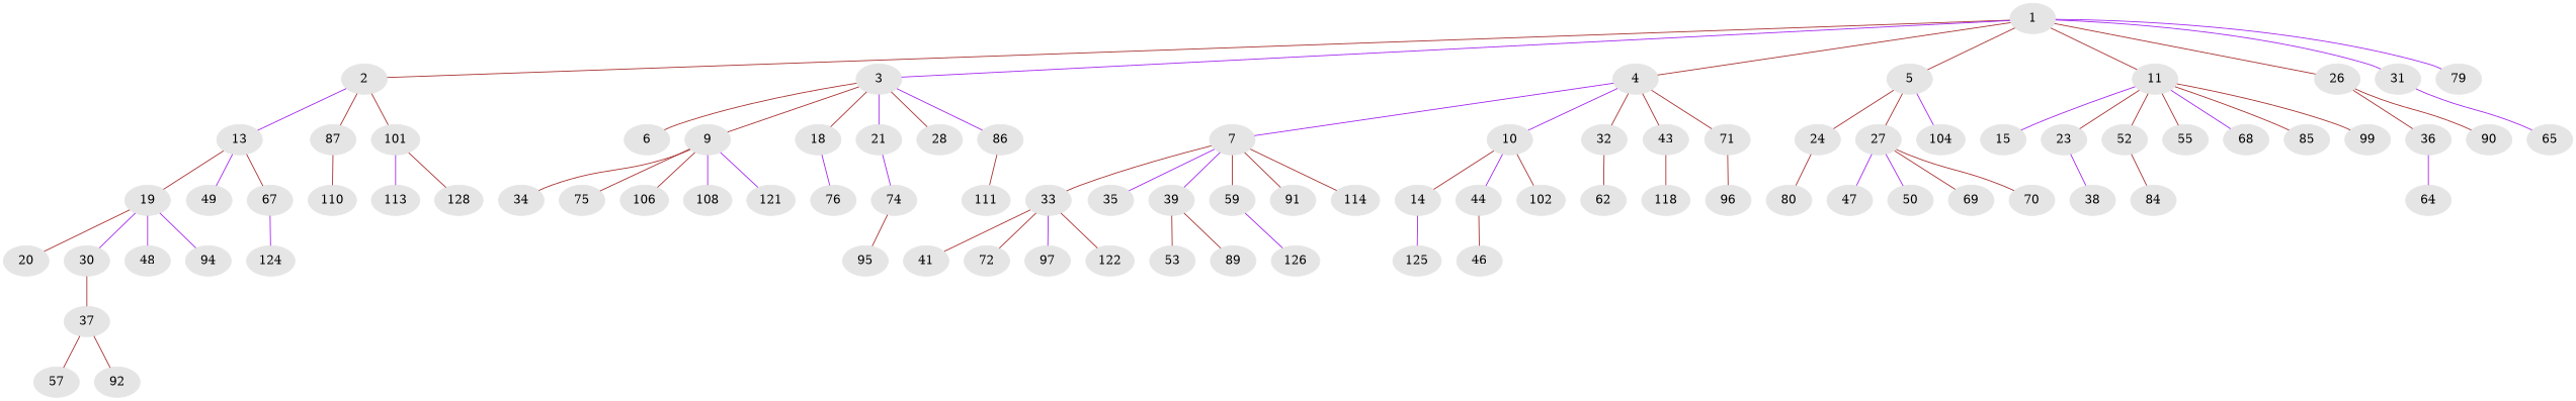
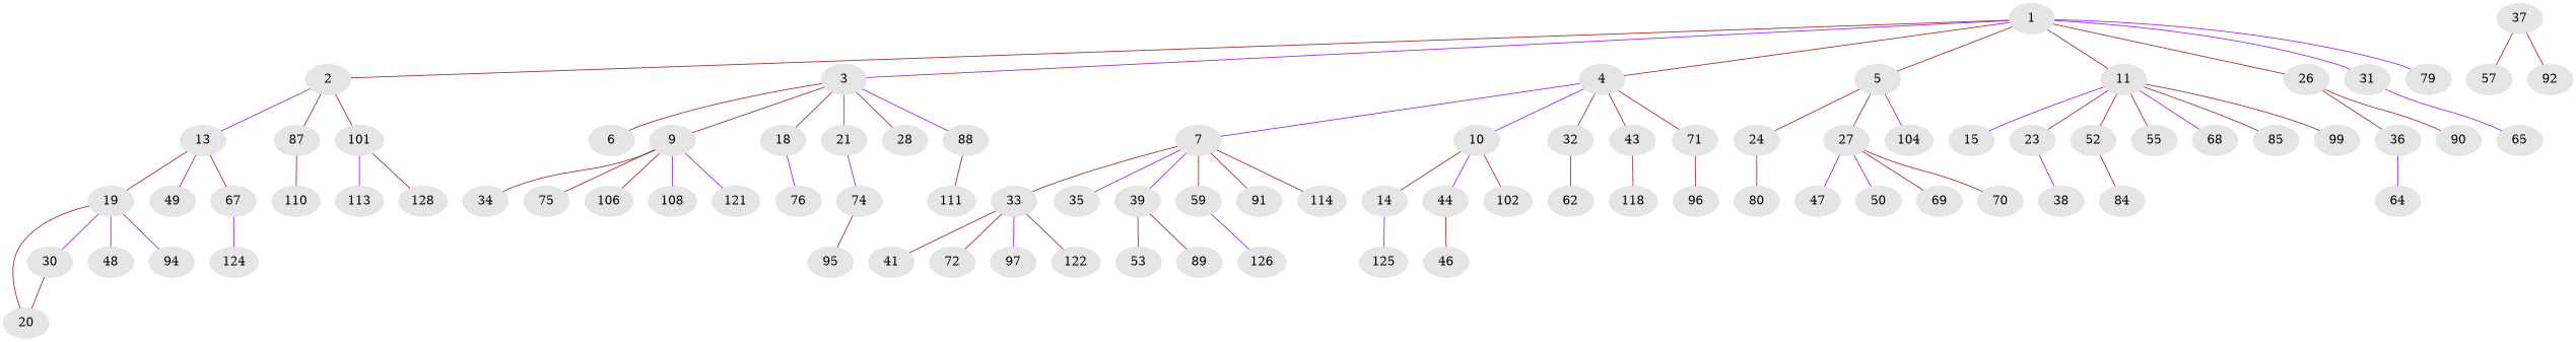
  graph {
    node [color=gray90 style=filled]
    edge [color=brown]
    1 [super="+8"]
    2 [super="+63"]
    3 [super="+78"]
    4 [super="+25"]
    5 [super="+17"]
    11 [super="+42"]
    26 [super="+82"]
    31 [super="+61"]
    79
    13
    87
    101 [super="+107"]
    6
    9 [super="+16"]
    18
    21 [super="+66"]
    28
-   86 [super="+116"]
+   86 [super="+116" label=88]
    7 [super="+29"]
    10 [super="+12"]
    32 [super="+98"]
    43 [super="+123"]
    71 [super="+88"]
    24 [super="+127"]
    27 [super="+40"]
    104
    15
    23 [super="+81"]
    52 [super="+58"]
    55
    68 [super="+119"]
    85 [super="+93"]
    99
    36 [super="+56"]
    90
    65 [super="+73"]
    19 [super="+22"]
    49 [super="+112"]
    67 [super="+129"]
    110
    113
    128
    34 [super="+54"]
    75
    106
    108
    121
    76
    74
    111
    33 [super="+120"]
    35
    39
    59 [super="+77"]
    91
    114
    14 [super="+51"]
    44 [super="+45"]
    102
    62 [super="+105"]
    118
    96
    80
    47
    50 [super="+115"]
    69
    70
    41 [super="+109"]
    72 [super="+103"]
    97
    122
    53 [super="+100"]
    89
    126
    125
    46 [super="+83"]
    38 [super="+117"]
    84
    20
    30
    48
    94
    124
    37 [super="+60"]
    95
    64
    57
    92
    1 -- 2
    1 -- 3 [color=purple]
    1 -- 4
    1 -- 5
    1 -- 11
    1 -- 26
    1 -- 31 [color=purple]
    1 -- 79 [color=purple]
    2 -- 13 [color=purple]
    2 -- 87
    2 -- 101
    3 -- 6
    3 -- 9
    3 -- 18
    3 -- 21 [color=purple]
    3 -- 28
    3 -- 86 [color=purple]
    4 -- 7 [color=purple]
    4 -- 10 [color=purple]
    4 -- 32
    4 -- 43
    4 -- 71
    5 -- 24
    5 -- 27
    5 -- 104 [color=purple]
    11 -- 15 [color=purple]
    11 -- 23
    11 -- 52
    11 -- 55
    11 -- 68 [color=purple]
    11 -- 85
    11 -- 99
    26 -- 36
    26 -- 90
    31 -- 65 [color=purple]
    13 -- 19
    13 -- 49 [color=purple]
    13 -- 67
    87 -- 110
    101 -- 113 [color=purple]
    101 -- 128
    9 -- 34
    9 -- 75
    9 -- 106
    9 -- 108 [color=purple]
    9 -- 121 [color=purple]
    18 -- 76 [color=purple]
    21 -- 74 [color=purple]
    86 -- 111
    7 -- 33
    7 -- 35 [color=purple]
    7 -- 39 [color=purple]
    7 -- 59
    7 -- 91
    7 -- 114
    10 -- 14
    10 -- 44 [color=purple]
    10 -- 102
    32 -- 62
    43 -- 118
    71 -- 96
    24 -- 80
    27 -- 47 [color=purple]
    27 -- 50 [color=purple]
    27 -- 69
    27 -- 70
    23 -- 38 [color=purple]
    52 -- 84
    36 -- 64 [color=purple]
    19 -- 20
    19 -- 30 [color=purple]
    19 -- 48 [color=purple]
    19 -- 94 [color=purple]
    67 -- 124 [color=purple]
    74 -- 95
    33 -- 41
    33 -- 72
    33 -- 97 [color=purple]
    33 -- 122
    39 -- 53
    39 -- 89
    59 -- 126 [color=purple]
    14 -- 125 [color=purple]
    44 -- 46
-   30 -- 37
+   30 -- 20
    37 -- 57
    37 -- 92
  }
